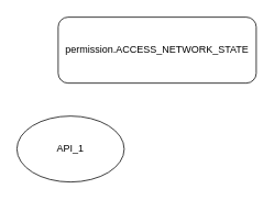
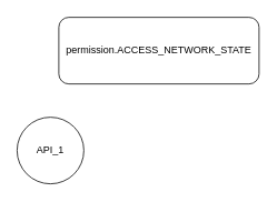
  <mxCell id="0" />
  <mxCell id="1" parent="0" />
- <mxCell id="2" value="API_1" style="ellipse;whiteSpace=wrap;html=1;aspect=fixed;" vertex="1" parent="1"><mxGeometry x="20" y="140" width="130" height="80" as="geometry" /></mxCell>
+ <mxCell id="2" value="API_1" style="ellipse;whiteSpace=wrap;html=1;aspect=fixed;" vertex="1" parent="1"><mxGeometry x="20" y="140" width="80" height="80" as="geometry" /></mxCell>
  <mxCell id="3" value="permission.ACCESS_NETWORK_STATE" style="rounded=1;whiteSpace=wrap;html=1;labelBackgroundColor=#FFFFFF;" vertex="1" parent="1"><mxGeometry x="70" y="20" width="240" height="80" as="geometry" /></mxCell>
